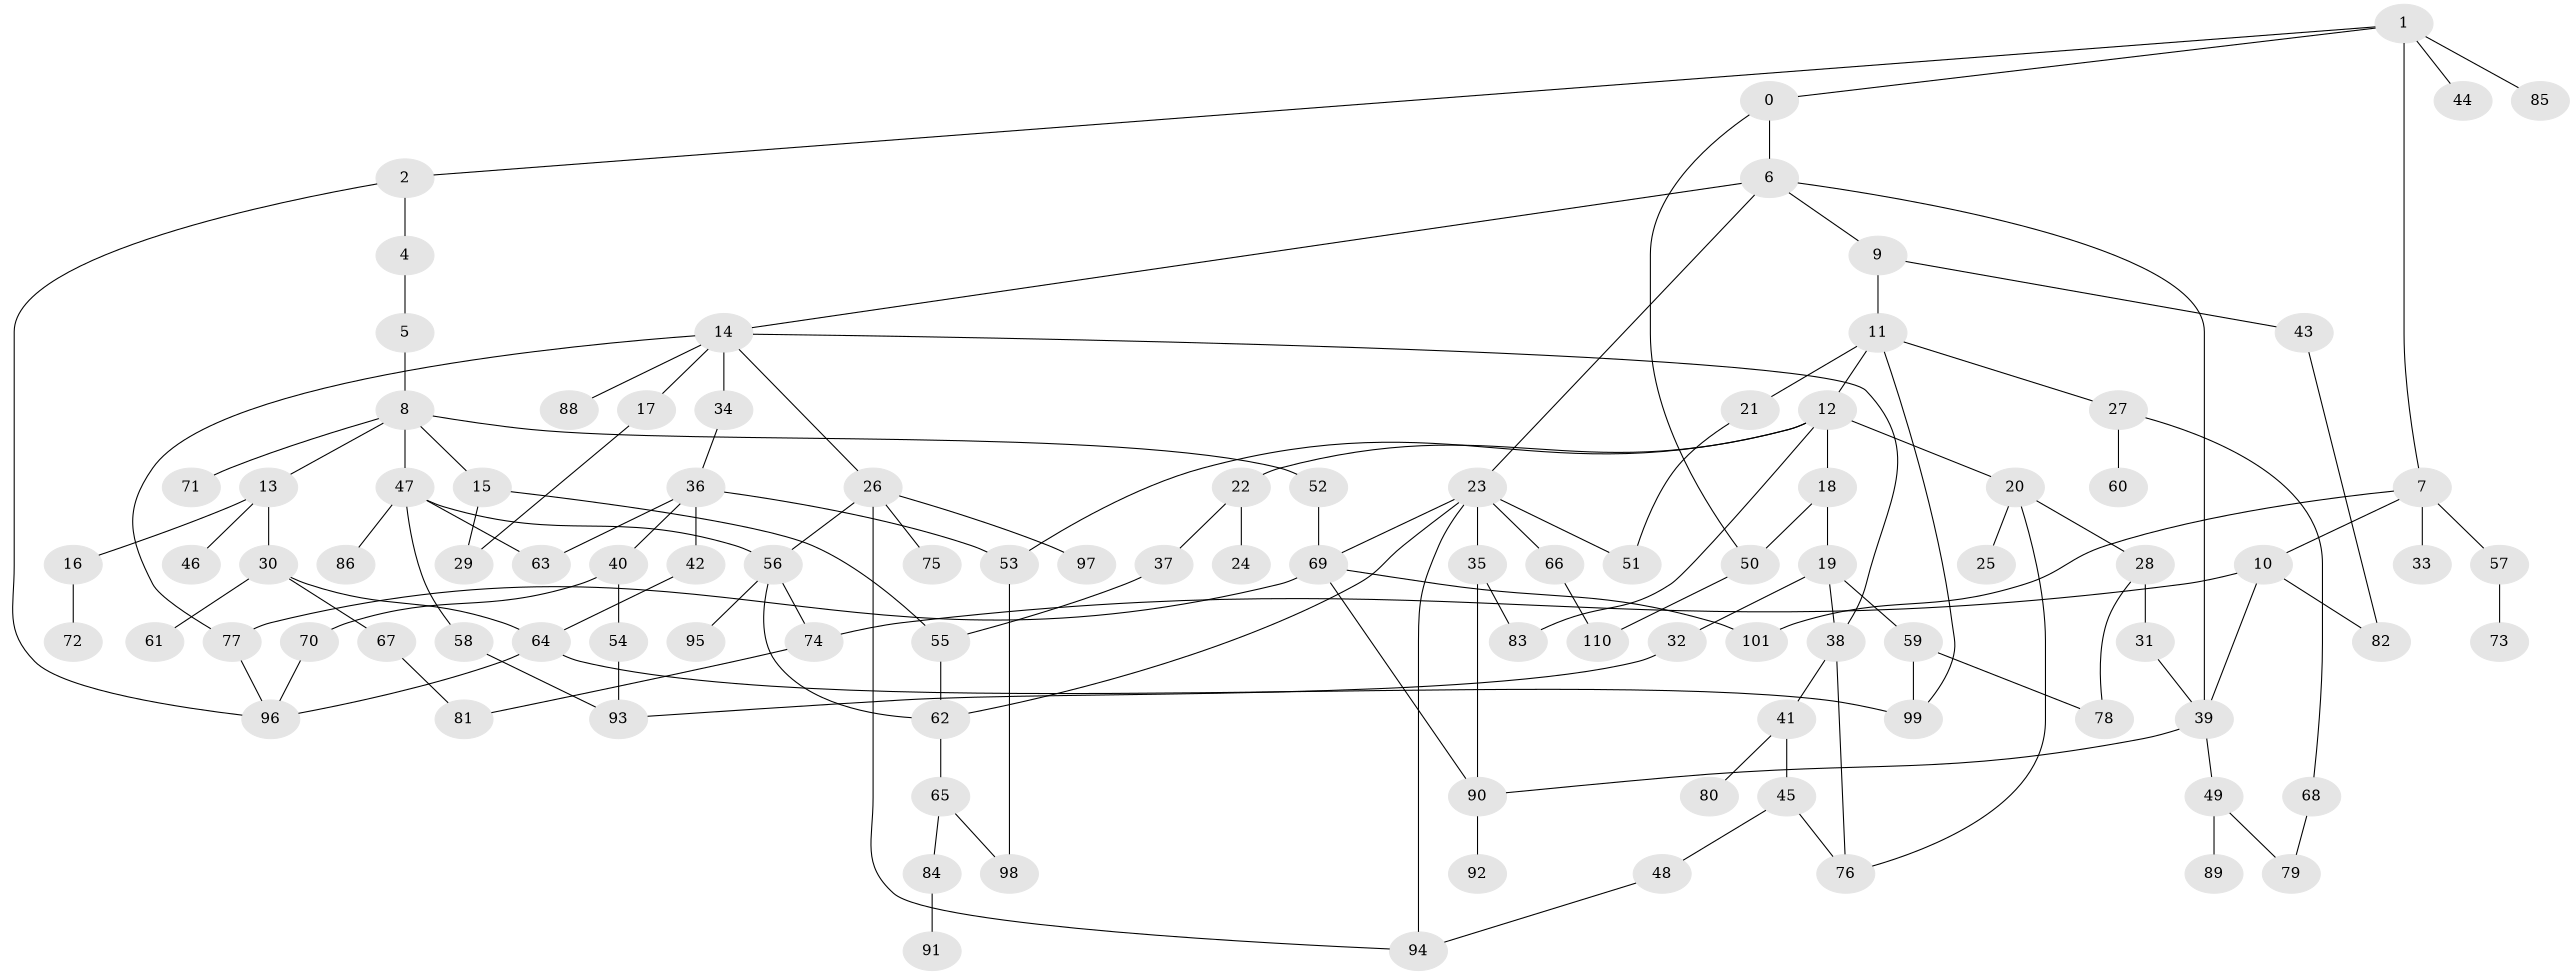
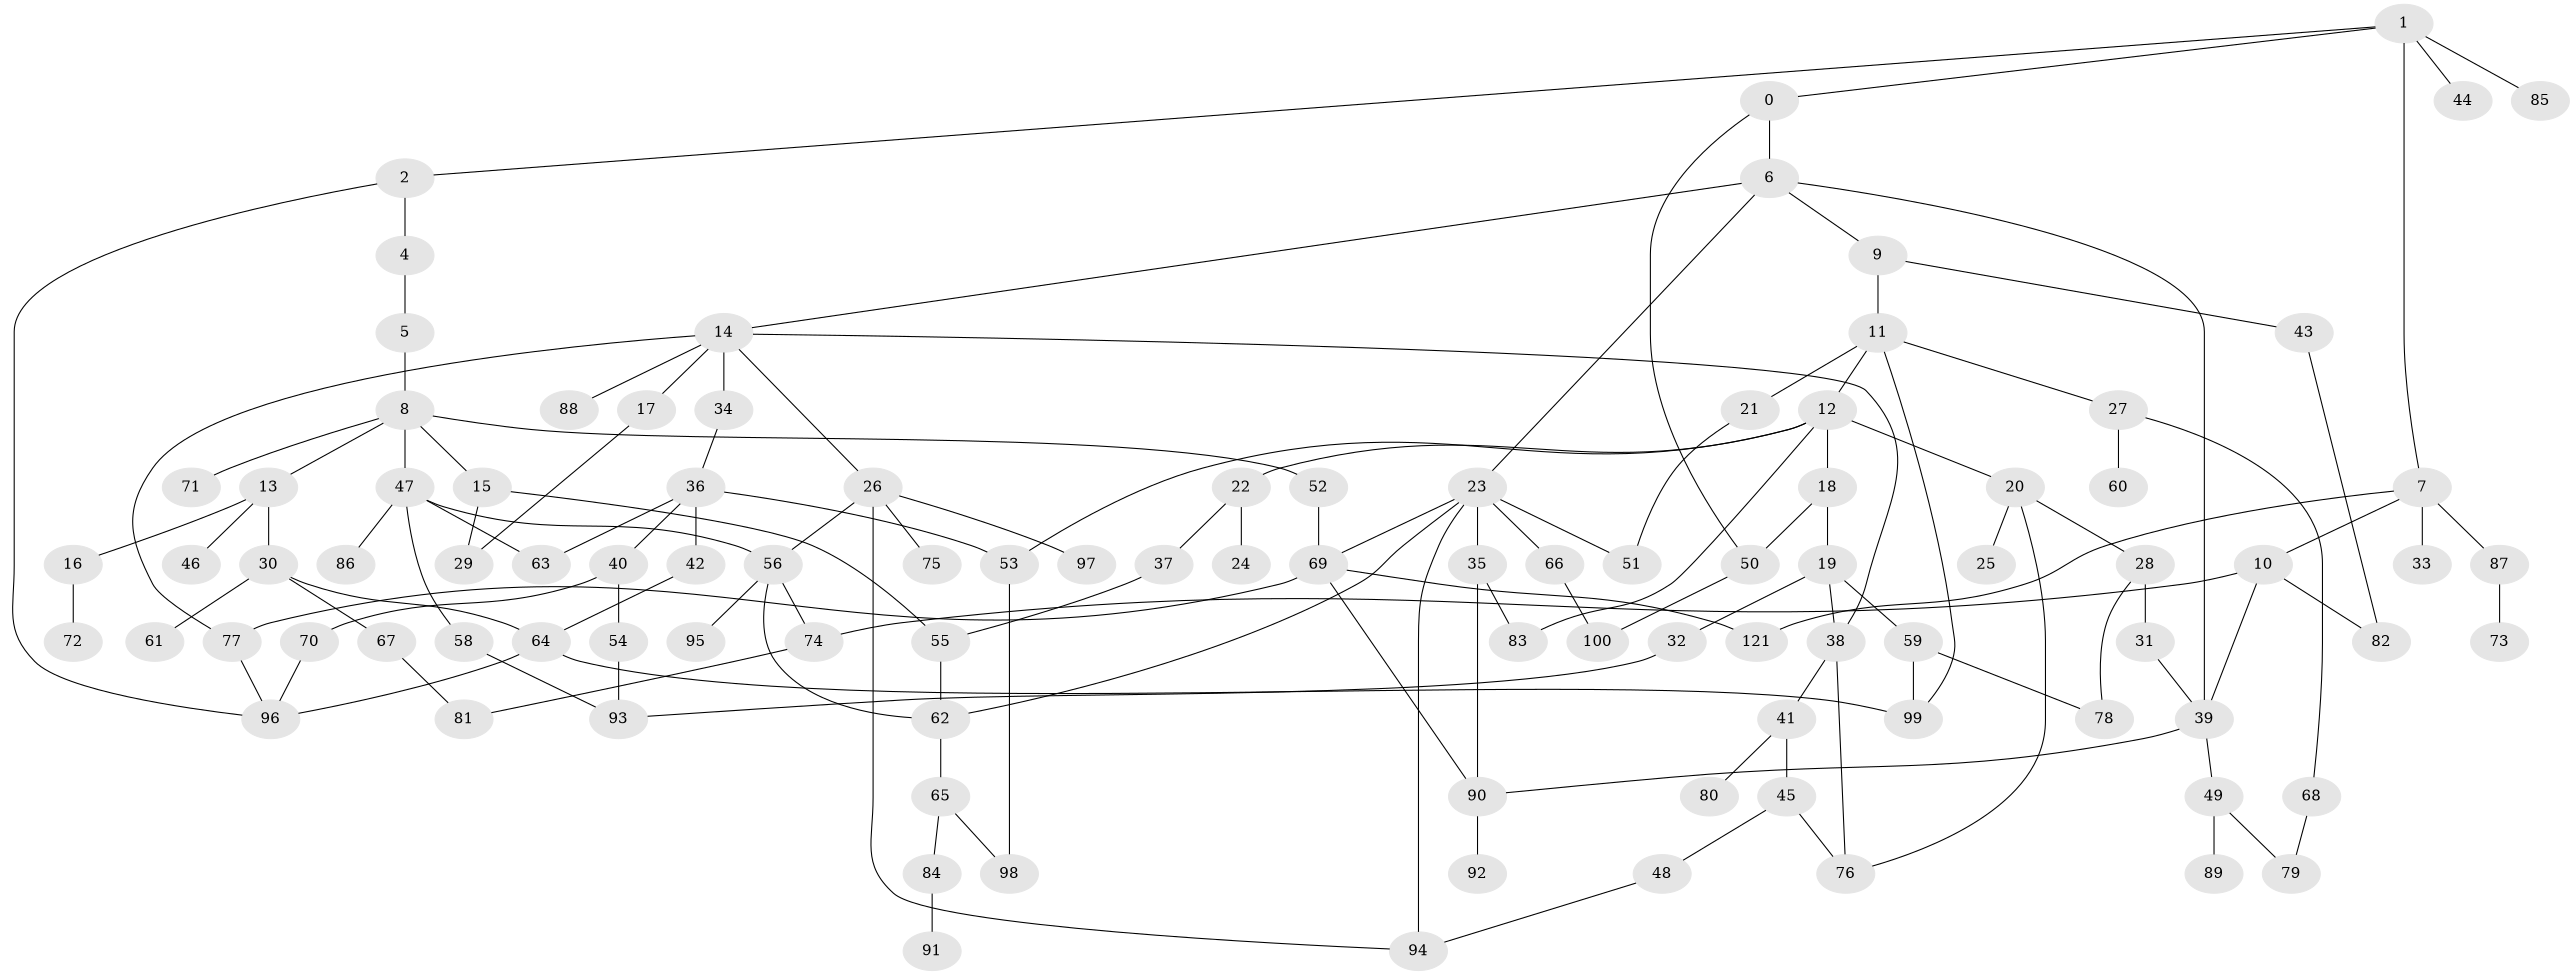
  graph {
    node [color=gray90 style=filled]
    1
    2
    n3 [label=0]
    7
    44
    85
    4
    96
    6
    50
    10
    33
-   57
-   101
+   57 [label=87]
+   101 [label=121]
    5
    9
    14
    23
    39
-   100 [label=110]
+   100
    8
    13
    15
    47
    52
    71
    11
    43
    17
    26
    34
    38
    77
    88
    51
    35
    62
    66
    69
    94
    90
    49
    74
    82
    73
    16
    30
    46
    29
    55
    56
    63
    58
    86
    12
    21
    27
    99
    81
    18
    20
    22
    53
    83
    60
    68
    19
    25
    28
    76
    24
    37
    98
    72
    61
    64
    67
    75
    97
    36
    41
    32
    59
    93
    78
    31
    65
    95
    79
    40
    42
    92
    54
    70
    45
    80
    89
    48
    84
    91
    1 -- 2
    1 -- n3
    1 -- 7
    1 -- 44
    1 -- 85
    2 -- 4
    2 -- 96
    n3 -- 6
    n3 -- 50
    7 -- 10
    7 -- 33
    7 -- 57
    7 -- 101
    4 -- 5
    6 -- 9
    6 -- 14
    6 -- 23
    6 -- 39
    50 -- 100
    10 -- 39
    10 -- 74
    10 -- 82
    57 -- 73
    5 -- 8
    9 -- 11
    9 -- 43
    14 -- 17
    14 -- 26
    14 -- 34
    14 -- 38
    14 -- 77
    14 -- 88
    23 -- 51
    23 -- 35
    23 -- 62
    23 -- 66
    23 -- 69
    23 -- 94
    39 -- 90
    39 -- 49
    8 -- 13
    8 -- 15
    8 -- 47
    8 -- 52
    8 -- 71
    13 -- 16
    13 -- 30
    13 -- 46
    15 -- 29
    15 -- 55
    47 -- 56
    47 -- 63
    47 -- 58
    47 -- 86
    52 -- 69
    11 -- 12
    11 -- 21
    11 -- 27
    11 -- 99
    43 -- 82
    17 -- 29
    26 -- 94
    26 -- 56
    26 -- 75
    26 -- 97
    34 -- 36
    38 -- 76
    38 -- 41
    77 -- 96
    35 -- 90
    35 -- 83
    62 -- 65
    66 -- 100
    69 -- 101
    69 -- 77
    69 -- 90
    90 -- 92
    49 -- 79
    49 -- 89
    74 -- 81
    16 -- 72
    30 -- 61
    30 -- 64
    30 -- 67
    55 -- 62
    56 -- 62
    56 -- 74
    56 -- 95
    58 -- 93
    12 -- 18
    12 -- 20
    12 -- 22
    12 -- 53
    12 -- 83
    21 -- 51
    27 -- 60
    27 -- 68
    18 -- 50
    18 -- 19
    20 -- 25
    20 -- 28
    20 -- 76
    22 -- 24
    22 -- 37
    53 -- 98
    68 -- 79
    19 -- 38
    19 -- 32
    19 -- 59
    28 -- 78
    28 -- 31
    37 -- 55
    64 -- 96
    64 -- 99
    67 -- 81
    36 -- 63
    36 -- 53
    36 -- 40
    36 -- 42
    41 -- 45
    41 -- 80
    32 -- 93
    59 -- 99
    59 -- 78
    31 -- 39
    65 -- 98
    65 -- 84
    40 -- 54
    40 -- 70
    42 -- 64
    54 -- 93
    70 -- 96
    45 -- 76
    45 -- 48
    48 -- 94
    84 -- 91
  }
